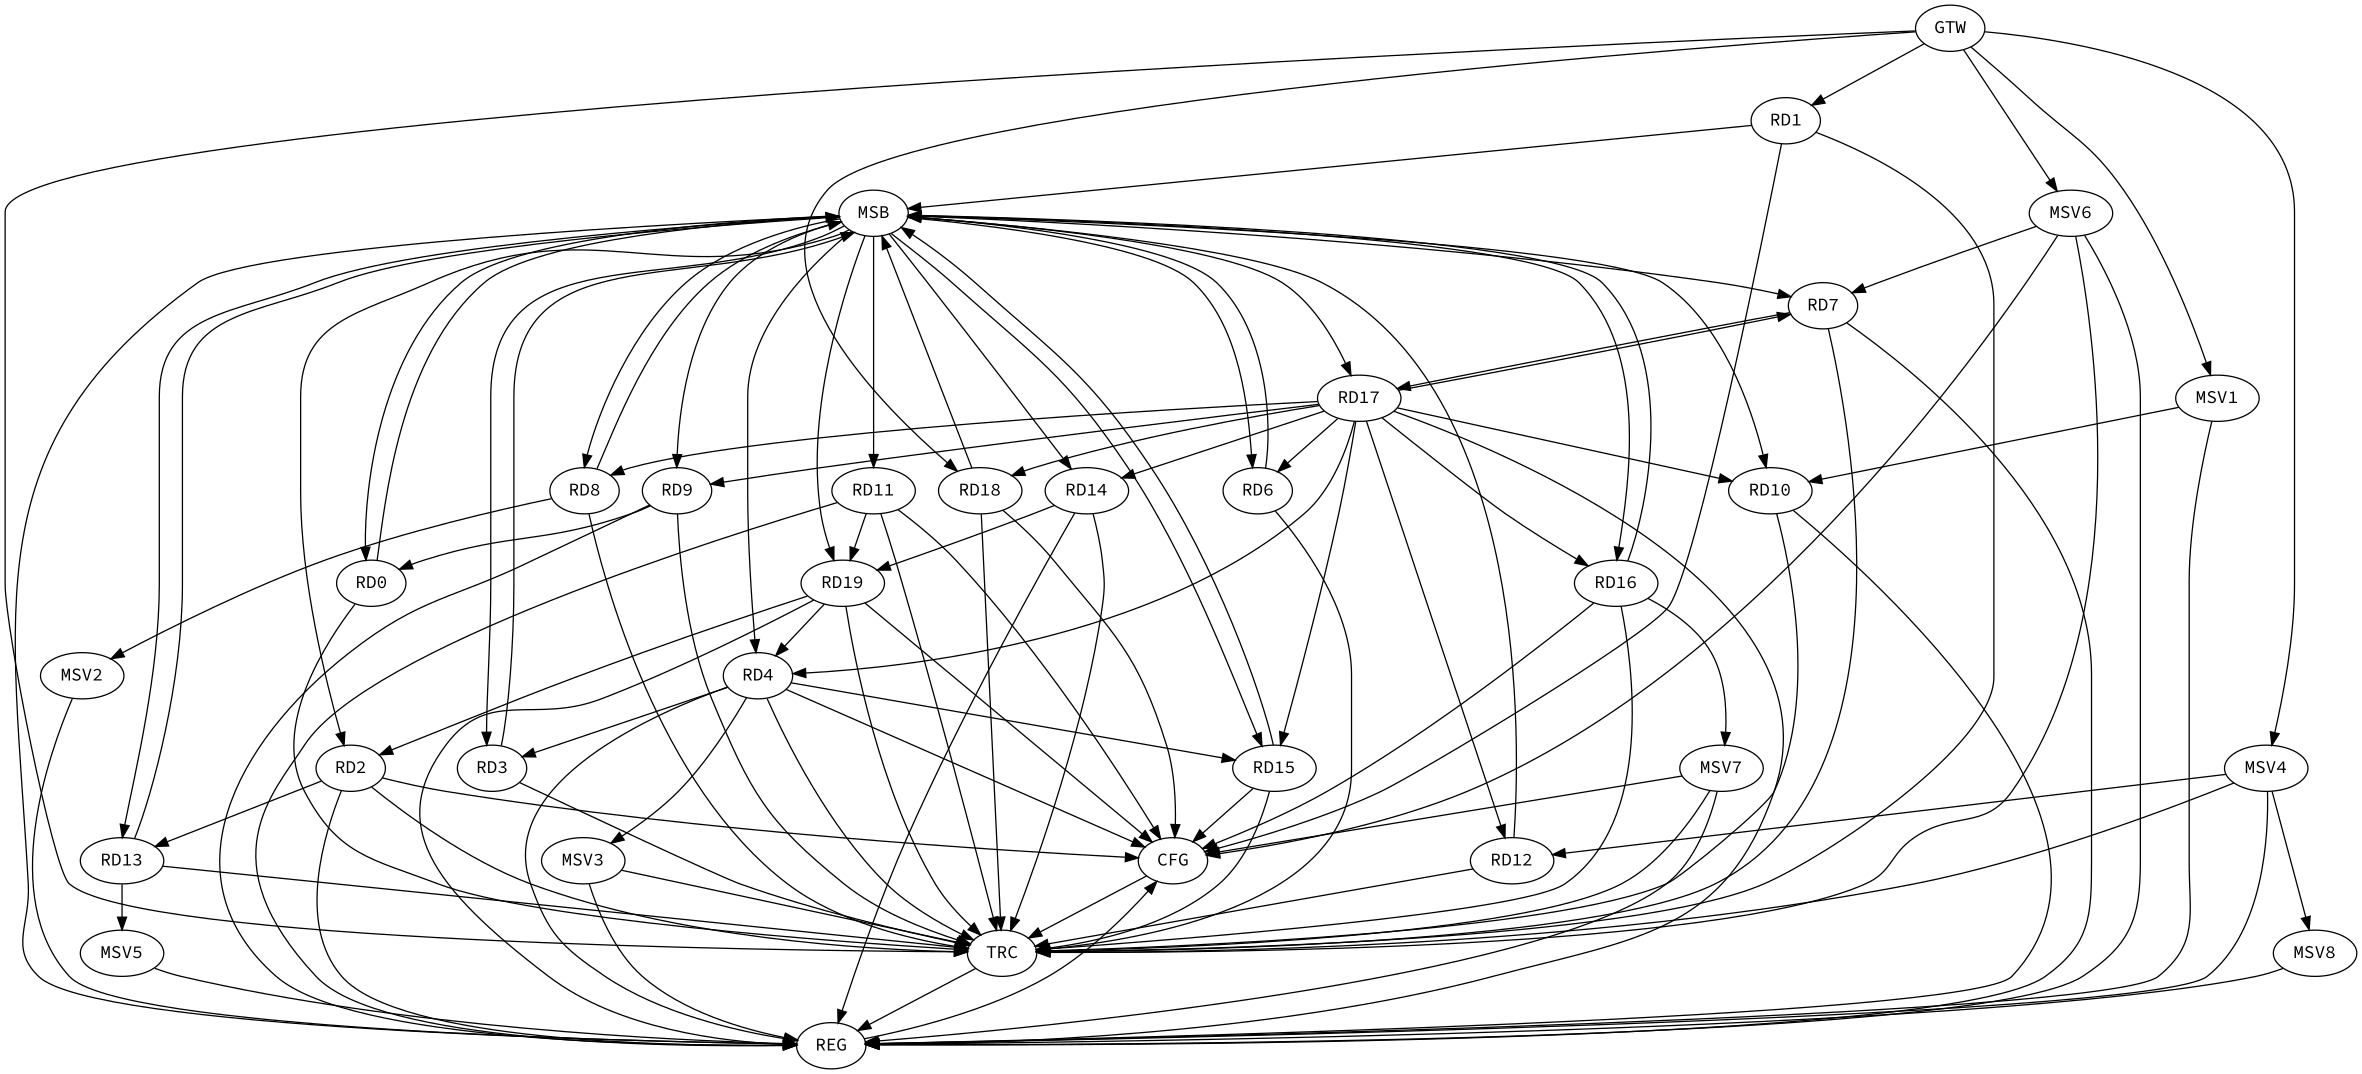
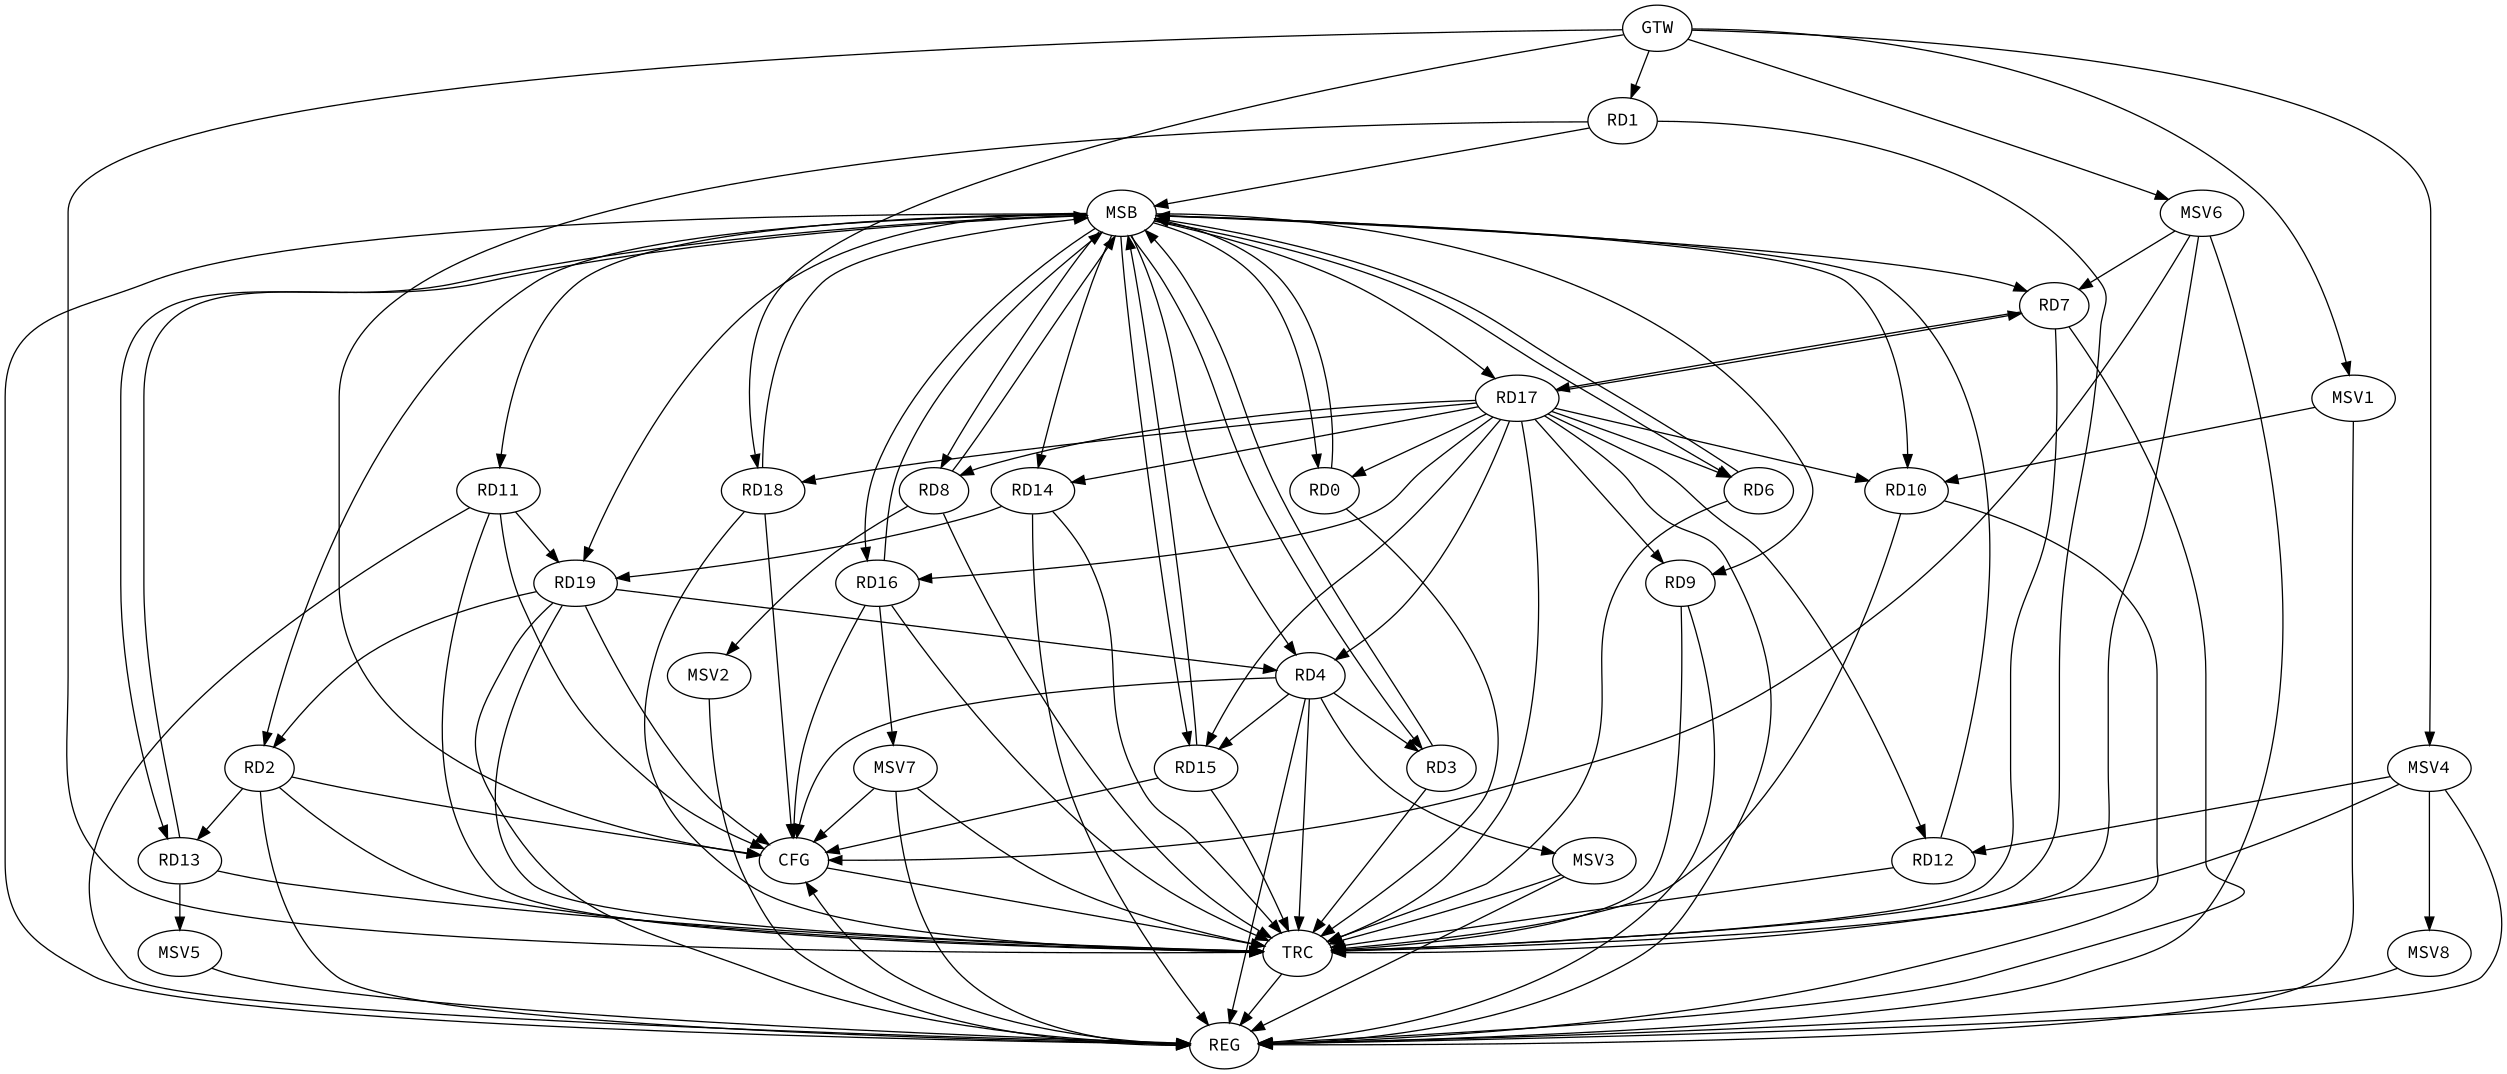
  strict digraph {
    fontname="Source Code Pro"
    node [fontname="Source Code Pro"]
    edge [fontname="Source Code Pro"]
    n1 [label=RD1]
    n2 [label=MSB]
    n3 [label=CFG]
    n4 [label=TRC]
    n5 [label=RD2]
    n6 [label=RD13]
    n7 [label=REG]
    n8 [label=RD3]
    n9 [label=RD4]
    n10 [label=RD15]
    n11 [label=RD0]
    n12 [label=RD6]
    n13 [label=RD7]
    n14 [label=RD17]
    n15 [label=RD8]
    n16 [label=RD9]
    n17 [label=RD10]
    n18 [label=RD11]
    n19 [label=RD19]
    n20 [label=RD14]
    n21 [label=RD16]
    n22 [label=MSV5]
    n23 [label=MSV3]
    n24 [label=RD12]
    n25 [label=RD18]
    n26 [label=MSV2]
    n27 [label=MSV7]
    n28 [label=GTW]
    n29 [label=MSV1]
    n30 [label=MSV4]
    n31 [label=MSV6]
    n32 [label=MSV8]
    n1 -> n2
    n1 -> n3
    n1 -> n4
    n2 -> n5
    n2 -> n6
    n2 -> n7
    n2 -> n8
    n2 -> n9
    n2 -> n10
    n2 -> n11
    n2 -> n12
    n2 -> n13
    n2 -> n14
    n2 -> n15
    n2 -> n16
    n2 -> n17
    n2 -> n18
    n2 -> n19
    n2 -> n20
    n2 -> n21
    n3 -> n4
    n4 -> n7
    n5 -> n3
    n5 -> n4
    n5 -> n6
    n5 -> n7
    n6 -> n2
    n6 -> n4
    n6 -> n22
    n7 -> n3
    n8 -> n2
    n8 -> n4
    n9 -> n3
    n9 -> n4
    n9 -> n7
    n9 -> n8
    n9 -> n10
    n9 -> n23
    n10 -> n2
    n10 -> n3
    n10 -> n4
    n11 -> n2
    n11 -> n4
    n12 -> n2
    n12 -> n4
    n13 -> n4
    n13 -> n7
    n13 -> n14
+   n14 -> n4
    n14 -> n7
    n14 -> n9
    n14 -> n10
-   n16 -> n11
+   n14 -> n11
    n14 -> n12
    n14 -> n13
    n14 -> n15
    n14 -> n16
    n14 -> n17
    n14 -> n20
    n14 -> n21
    n14 -> n24
    n14 -> n25
    n15 -> n2
    n15 -> n4
    n15 -> n26
    n16 -> n4
    n16 -> n7
    n17 -> n4
    n17 -> n7
    n18 -> n3
    n18 -> n4
    n18 -> n7
    n18 -> n19
    n19 -> n3
    n19 -> n4
    n19 -> n5
    n19 -> n7
    n19 -> n9
    n20 -> n4
    n20 -> n7
    n20 -> n19
    n21 -> n2
    n21 -> n3
    n21 -> n4
    n21 -> n27
    n22 -> n7
    n23 -> n4
    n23 -> n7
    n24 -> n2
    n24 -> n4
    n25 -> n2
    n25 -> n3
    n25 -> n4
    n26 -> n7
    n27 -> n3
    n27 -> n4
    n27 -> n7
    n28 -> n1
    n28 -> n4
    n28 -> n25
    n28 -> n29
    n28 -> n30
    n28 -> n31
    n29 -> n7
    n29 -> n17
    n30 -> n4
    n30 -> n7
    n30 -> n24
    n30 -> n32
    n31 -> n3
    n31 -> n4
    n31 -> n7
    n31 -> n13
    n32 -> n7
  }
